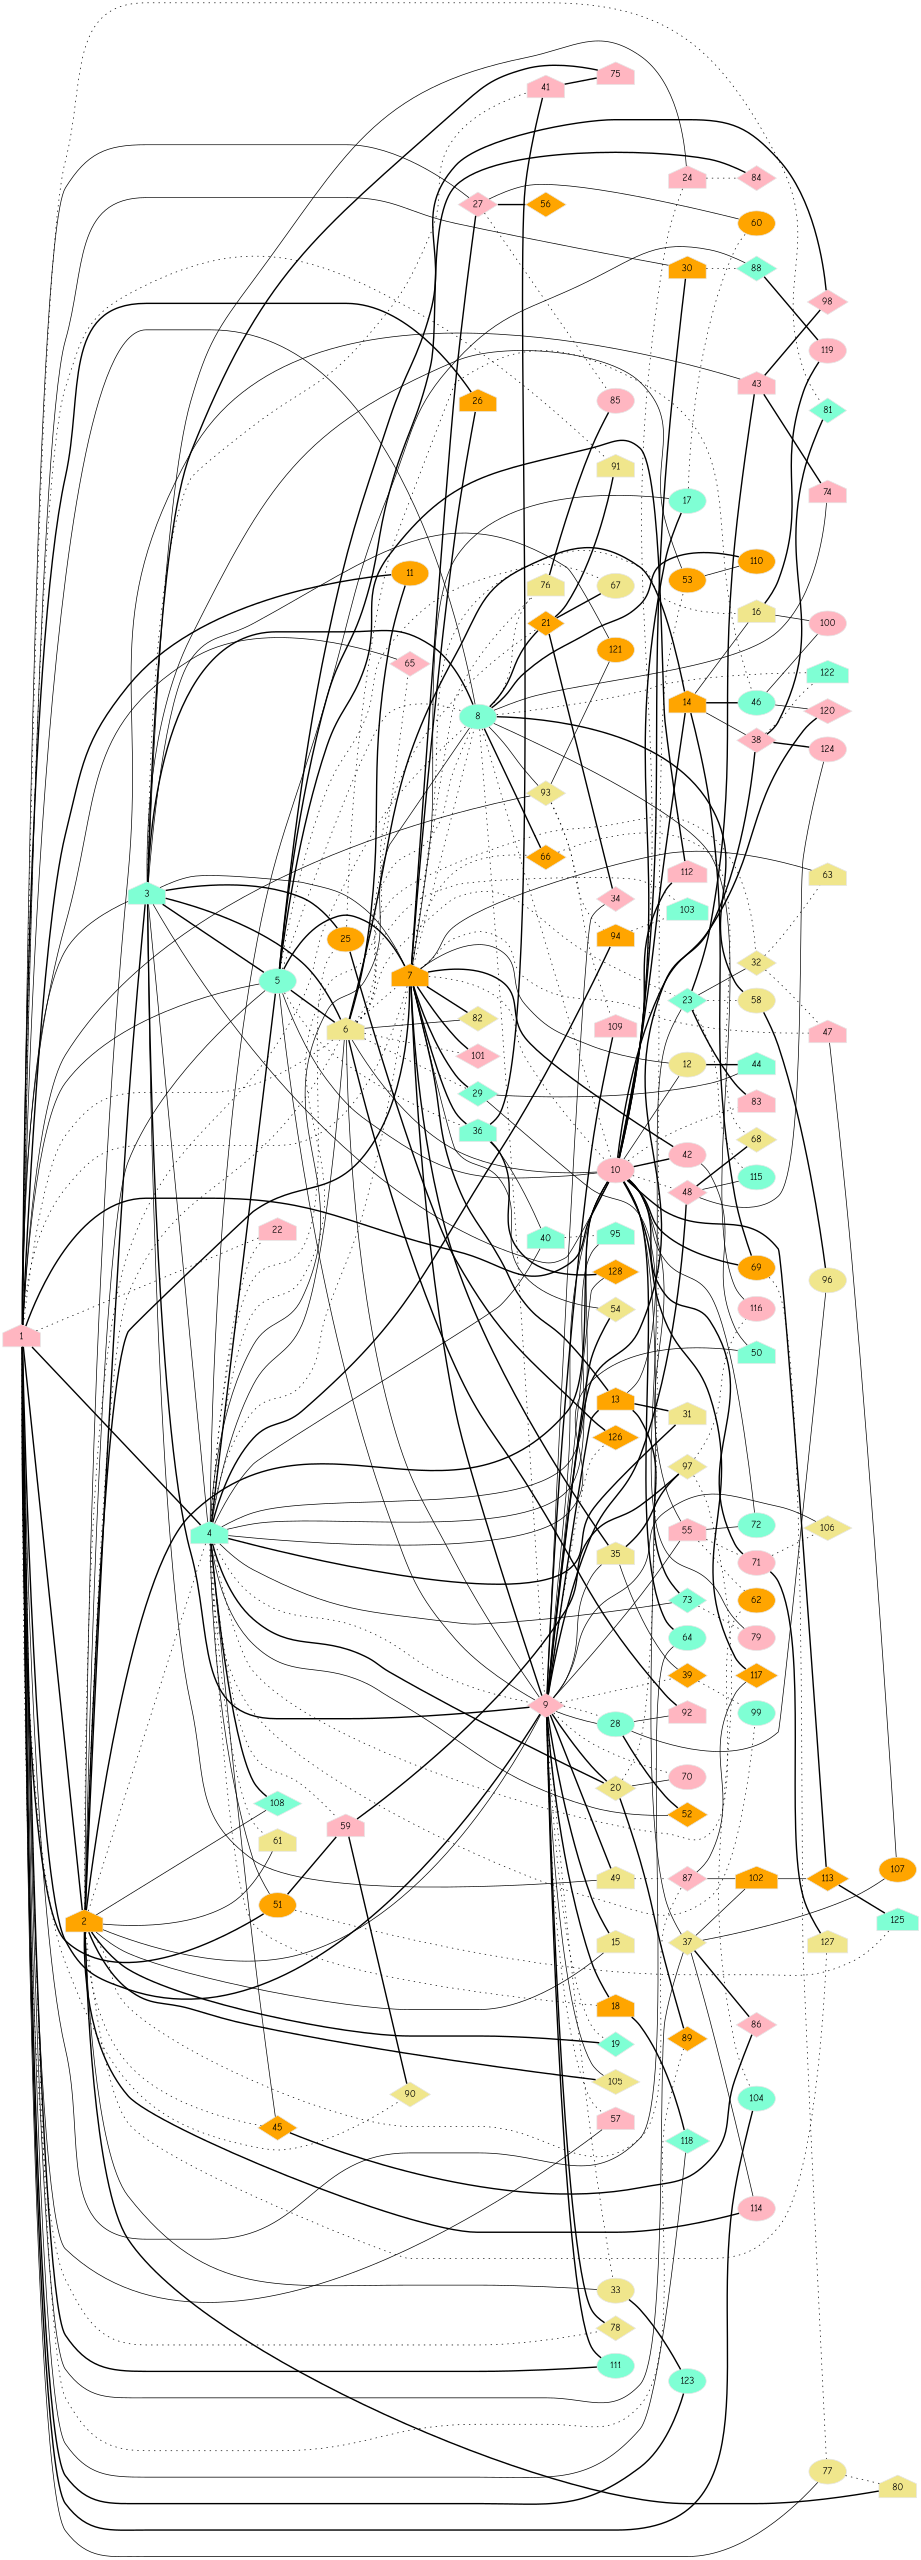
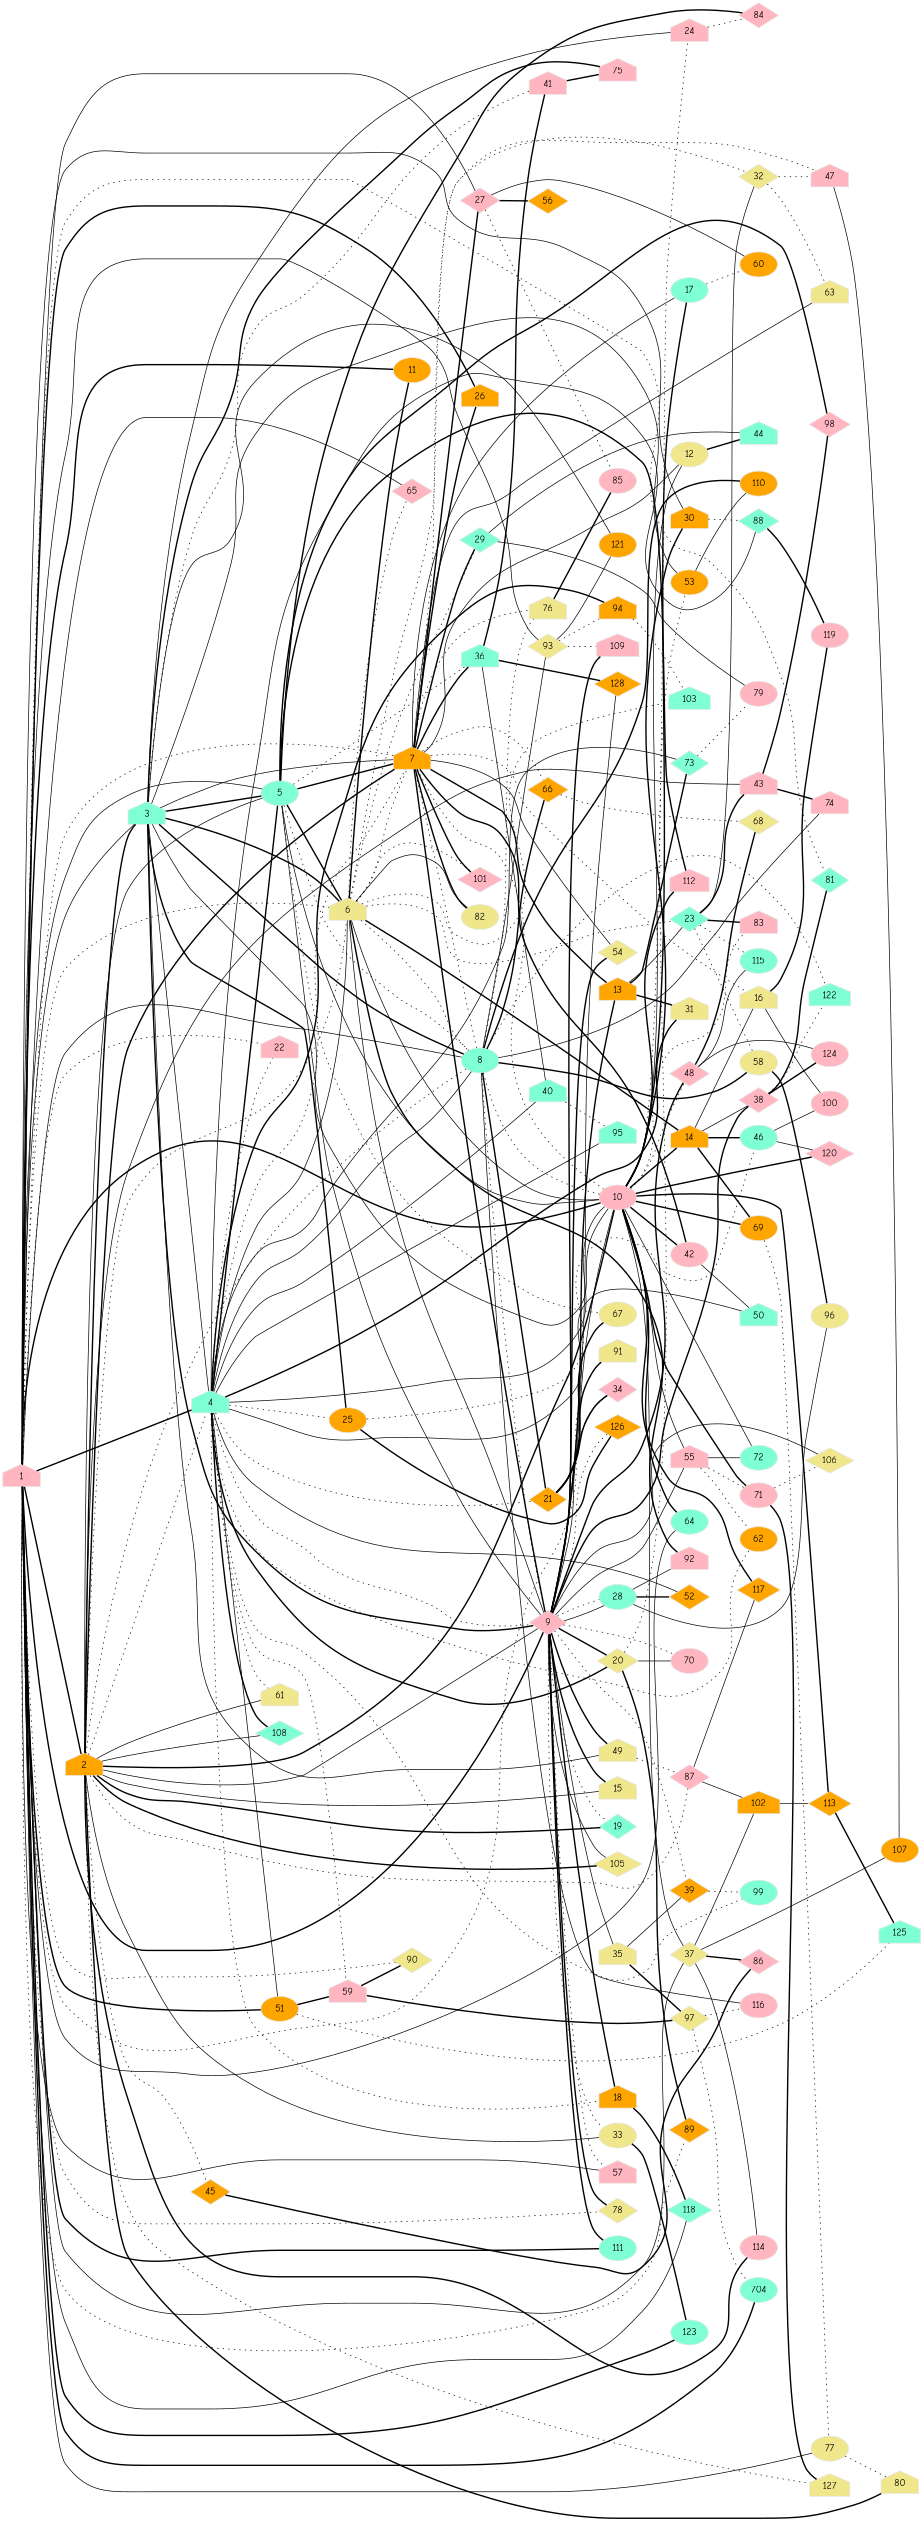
  graph {
    fontname="Comic Neue"
    rankdir=LR
    node [color=gray90 fillcolor=lightpink fontname="Comic Neue" shape=house style=filled]
    edge [fontname="Comic Neue" style=bold]
    2 [fillcolor=orange]
    1
    3 [fillcolor=aquamarine]
    4 [fillcolor=aquamarine]
    5 [fillcolor=aquamarine shape=ellipse]
    6 [fillcolor=khaki]
    7 [fillcolor=orange]
    8 [fillcolor=aquamarine shape=ellipse]
    9 [shape=diamond]
    10 [shape=ellipse]
    11 [fillcolor=orange shape=ellipse]
    22
    26 [fillcolor=orange]
    27 [shape=diamond]
    30 [fillcolor=orange]
    37 [fillcolor=khaki shape=diamond]
    51 [fillcolor=orange shape=ellipse]
    57
    64 [fillcolor=aquamarine shape=ellipse]
    65 [shape=diamond]
    77 [fillcolor=khaki shape=ellipse]
    78 [fillcolor=khaki shape=diamond]
    81 [fillcolor=aquamarine shape=diamond]
    89 [fillcolor=orange shape=diamond]
    90 [fillcolor=khaki shape=diamond]
    91 [fillcolor=khaki]
    93 [fillcolor=khaki shape=diamond]
-   104 [fillcolor=aquamarine shape=ellipse]
+   104 [fillcolor=aquamarine shape=ellipse label=704]
    111 [fillcolor=aquamarine shape=ellipse]
    118 [fillcolor=aquamarine shape=diamond]
    123 [fillcolor=aquamarine shape=ellipse]
    15 [fillcolor=khaki]
    19 [fillcolor=aquamarine shape=diamond]
    33 [fillcolor=khaki shape=ellipse]
    43
    45 [fillcolor=orange shape=diamond]
    61 [fillcolor=khaki]
    80 [fillcolor=khaki]
    87 [shape=diamond]
    105 [fillcolor=khaki shape=diamond]
    108 [fillcolor=aquamarine shape=diamond]
    114 [shape=ellipse]
    127 [fillcolor=khaki]
    24
    25 [fillcolor=orange shape=ellipse]
    41
    49 [fillcolor=khaki]
    53 [fillcolor=orange shape=ellipse]
    75
    121 [fillcolor=orange shape=ellipse]
    18 [fillcolor=orange]
    20 [fillcolor=khaki shape=diamond]
    21 [fillcolor=orange shape=diamond]
    31 [fillcolor=khaki]
    40 [fillcolor=aquamarine]
    50 [fillcolor=aquamarine]
    52 [fillcolor=orange shape=diamond]
    59
    62 [fillcolor=orange shape=ellipse]
    73 [fillcolor=aquamarine shape=diamond]
    88 [fillcolor=aquamarine shape=diamond]
    94 [fillcolor=orange]
    95 [fillcolor=aquamarine]
    99 [fillcolor=aquamarine shape=ellipse]
    36 [fillcolor=aquamarine]
    67 [fillcolor=khaki shape=ellipse]
    84 [shape=diamond]
    98 [shape=diamond]
    112
    14 [fillcolor=orange]
    23 [fillcolor=aquamarine shape=diamond]
    29 [fillcolor=aquamarine shape=diamond]
    32 [fillcolor=khaki shape=diamond]
-   82 [fillcolor=khaki shape=diamond]
+   82 [fillcolor=khaki shape=ellipse]
    92
    101 [shape=diamond]
    103 [fillcolor=aquamarine]
    12 [fillcolor=khaki shape=ellipse]
    13 [fillcolor=orange]
    16 [fillcolor=khaki]
    17 [fillcolor=aquamarine shape=ellipse]
    35 [fillcolor=khaki]
    42 [shape=ellipse]
    47
    54 [fillcolor=khaki shape=diamond]
    63 [fillcolor=khaki]
    66 [fillcolor=orange shape=diamond]
    76 [fillcolor=khaki]
    58 [fillcolor=khaki shape=ellipse]
    74
    110 [fillcolor=orange shape=ellipse]
    116 [shape=ellipse]
    122 [fillcolor=aquamarine]
    28 [fillcolor=aquamarine shape=ellipse]
    34 [shape=diamond]
    38 [shape=diamond]
    39 [fillcolor=orange shape=diamond]
    48 [shape=diamond]
    55
    70 [shape=ellipse]
    106 [fillcolor=khaki shape=diamond]
    109
    126 [fillcolor=orange shape=diamond]
    128 [fillcolor=orange shape=diamond]
    69 [fillcolor=orange shape=ellipse]
    71 [shape=ellipse]
    72 [fillcolor=aquamarine shape=ellipse]
    83
    113 [fillcolor=orange shape=diamond]
    117 [fillcolor=orange shape=diamond]
    120 [shape=diamond]
    56 [fillcolor=orange shape=diamond]
    60 [fillcolor=orange shape=ellipse]
    85 [shape=ellipse]
    86 [shape=diamond]
    102 [fillcolor=orange]
    107 [fillcolor=orange shape=ellipse]
    125 [fillcolor=aquamarine]
    46 [fillcolor=aquamarine shape=ellipse]
    97 [fillcolor=khaki shape=diamond]
    79 [shape=ellipse]
    119 [shape=ellipse]
    115 [fillcolor=aquamarine shape=ellipse]
    44 [fillcolor=aquamarine]
    100 [shape=ellipse]
    68 [fillcolor=khaki shape=diamond]
    96 [fillcolor=khaki shape=ellipse]
    124 [shape=ellipse]
    2 -- 3
    2 -- 4 [style=dotted]
    2 -- 5 [style=solid]
    2 -- 6 [style=dotted]
    2 -- 7
    2 -- 8 [style=dotted]
    2 -- 9 [style=solid]
    2 -- 10
    2 -- 15 [style=solid]
    2 -- 19
    2 -- 33 [style=solid]
    2 -- 43 [style=solid]
    2 -- 45 [style=dotted]
    2 -- 61 [style=solid]
    2 -- 80
    2 -- 87 [style=dotted]
    2 -- 105
    2 -- 108 [style=solid]
    2 -- 114
    2 -- 127 [style=dotted]
    1 -- 2
    1 -- 3 [style=solid]
    1 -- 4
    1 -- 5 [style=solid]
    1 -- 6 [style=dotted]
    1 -- 7 [style=dotted]
    1 -- 8 [style=solid]
    1 -- 9
    1 -- 10
    1 -- 11
    1 -- 22 [style=dotted]
    1 -- 26
    1 -- 27 [style=solid]
    1 -- 30 [style=solid]
    1 -- 37 [style=solid]
    1 -- 51
    1 -- 57 [style=solid]
    1 -- 64 [style=solid]
    1 -- 65 [style=solid]
    1 -- 77 [style=solid]
    1 -- 78 [style=dotted]
    1 -- 81 [style=dotted]
    1 -- 89 [style=dotted]
    1 -- 90 [style=dotted]
    1 -- 91 [style=dotted]
    1 -- 93 [style=solid]
    1 -- 104
    1 -- 111
    1 -- 118 [style=solid]
    1 -- 123
    3 -- 4 [style=solid]
    3 -- 5
    3 -- 6
    3 -- 7 [style=solid]
    3 -- 8
    3 -- 9
    3 -- 10 [style=solid]
    3 -- 24 [style=solid]
    3 -- 25
    3 -- 41 [style=dotted]
    3 -- 49 [style=solid]
    3 -- 53 [style=solid]
    3 -- 75
    3 -- 121 [style=solid]
    4 -- 5
    4 -- 6 [style=solid]
    4 -- 7 [style=dotted]
    4 -- 8 [style=solid]
    4 -- 9 [style=dotted]
    4 -- 10 [style=solid]
    4 -- 22 [style=dotted]
    4 -- 51 [style=solid]
-   4 -- 45 [style=solid]
    4 -- 61 [style=dotted]
    4 -- 108
    4 -- 25 [style=dotted]
    4 -- 18 [style=dotted]
    4 -- 20
    4 -- 21 [style=dotted]
    4 -- 31
    4 -- 40 [style=solid]
    4 -- 50 [style=solid]
    4 -- 52 [style=solid]
    4 -- 59 [style=dotted]
    4 -- 62 [style=dotted]
    4 -- 73 [style=solid]
    4 -- 88 [style=solid]
    4 -- 94
    4 -- 95 [style=solid]
    4 -- 99 [style=dotted]
    5 -- 6
    5 -- 7
    5 -- 8 [style=dotted]
    5 -- 9 [style=solid]
    5 -- 10 [style=solid]
    5 -- 36 [style=dotted]
    5 -- 67 [style=dotted]
    5 -- 84
    5 -- 98
    5 -- 112
    6 -- 7 [style=dotted]
    6 -- 8 [style=dotted]
    6 -- 9 [style=solid]
    6 -- 10 [style=solid]
    6 -- 11
    6 -- 65 [style=dotted]
    6 -- 14
    6 -- 23 [style=dotted]
    6 -- 29 [style=dotted]
    6 -- 32 [style=dotted]
    6 -- 82 [style=solid]
    6 -- 92
    6 -- 101 [style=dotted]
    6 -- 103 [style=dotted]
    7 -- 8 [style=dotted]
    7 -- 9
    7 -- 10 [style=dotted]
    7 -- 26
    7 -- 27
    7 -- 36
    7 -- 29
    7 -- 82
    7 -- 101
    7 -- 12 [style=solid]
    7 -- 13
    7 -- 16 [style=dotted]
    7 -- 17 [style=solid]
-   7 -- 35
    7 -- 42
    7 -- 47 [style=dotted]
    7 -- 54 [style=solid]
    7 -- 63 [style=solid]
    7 -- 66 [style=dotted]
    7 -- 76 [style=dotted]
    8 -- 9 [style=dotted]
    8 -- 10 [style=dotted]
    8 -- 93 [style=solid]
    8 -- 21
    8 -- 66
    8 -- 76 [style=dotted]
    8 -- 58
    8 -- 74 [style=solid]
    8 -- 110
    8 -- 116 [style=solid]
    8 -- 122 [style=dotted]
    9 -- 10 [style=solid]
    9 -- 57 [style=dotted]
    9 -- 78
    9 -- 111
    9 -- 15
    9 -- 19 [style=dotted]
    9 -- 33 [style=dotted]
    9 -- 105 [style=solid]
    9 -- 49
    9 -- 18
    9 -- 20
    9 -- 13
    9 -- 35 [style=solid]
    9 -- 54
    9 -- 28 [style=solid]
    9 -- 28 [style=dotted]
    9 -- 34 [style=solid]
    9 -- 38
    9 -- 39 [style=dotted]
    9 -- 48
    9 -- 55 [style=solid]
    9 -- 70 [style=dotted]
    9 -- 106 [style=solid]
    9 -- 109
    9 -- 126 [style=dotted]
    9 -- 128 [style=solid]
    10 -- 30
    10 -- 37 [style=solid]
    10 -- 64
    10 -- 24 [style=dotted]
    10 -- 112
    10 -- 14
    10 -- 12 [style=solid]
    10 -- 17
    10 -- 42
    10 -- 48 [style=dotted]
    10 -- 55 [style=solid]
    10 -- 69
    10 -- 71
    10 -- 72 [style=solid]
    10 -- 83 [style=dotted]
    10 -- 113
    10 -- 117
    10 -- 120
    27 -- 56
    27 -- 60 [style=solid]
    27 -- 85 [style=dotted]
    30 -- 88 [style=dotted]
    37 -- 114 [style=solid]
    37 -- 86
    37 -- 102 [style=solid]
    37 -- 107 [style=solid]
    51 -- 59
    51 -- 125 [style=dotted]
    77 -- 80 [style=dotted]
    93 -- 121 [style=solid]
    93 -- 94 [style=dotted]
    93 -- 109 [style=dotted]
    33 -- 123
    43 -- 98
    43 -- 74
    45 -- 86
    87 -- 117 [style=solid]
    87 -- 102 [style=solid]
    24 -- 84 [style=dotted]
    25 -- 126
    25 -- 46 [style=dotted]
    41 -- 75
    49 -- 87 [style=dotted]
    53 -- 110 [style=solid]
    18 -- 118
    20 -- 89
    20 -- 53 [style=dotted]
    20 -- 70 [style=solid]
    21 -- 91
    21 -- 67
    21 -- 34
    40 -- 95 [style=dotted]
    59 -- 90
    59 -- 97
    73 -- 79 [style=dotted]
    88 -- 119
    94 -- 103 [style=dotted]
    36 -- 41
    36 -- 40 [style=solid]
    36 -- 128
    14 -- 16 [style=solid]
    14 -- 38 [style=solid]
    14 -- 69
    14 -- 46
    23 -- 43
    23 -- 32 [style=solid]
    23 -- 58 [style=dotted]
    23 -- 83
    23 -- 115 [style=dotted]
    29 -- 79 [style=solid]
    29 -- 44 [style=solid]
    32 -- 47 [style=dotted]
    32 -- 63 [style=dotted]
    12 -- 44
    13 -- 31
    13 -- 73
    13 -- 23 [style=solid]
    16 -- 119
    16 -- 100 [style=solid]
    17 -- 60 [style=dotted]
    35 -- 39 [style=solid]
    35 -- 97
    42 -- 50 [style=solid]
    47 -- 107 [style=solid]
    66 -- 68 [style=dotted]
    76 -- 85
    58 -- 96
    28 -- 52
    28 -- 92 [style=solid]
    28 -- 96 [style=solid]
    38 -- 81
    38 -- 122 [style=dotted]
    38 -- 124
    39 -- 99 [style=dotted]
    48 -- 115 [style=solid]
    48 -- 68
    48 -- 124 [style=solid]
    55 -- 62 [style=dotted]
    55 -- 71 [style=dotted]
    55 -- 72 [style=solid]
    69 -- 77 [style=dotted]
    71 -- 127
    71 -- 106 [style=dotted]
    113 -- 125
    102 -- 113 [style=solid]
    46 -- 120 [style=solid]
    46 -- 100 [style=solid]
    97 -- 104 [style=dotted]
    97 -- 116 [style=dotted]
  }
